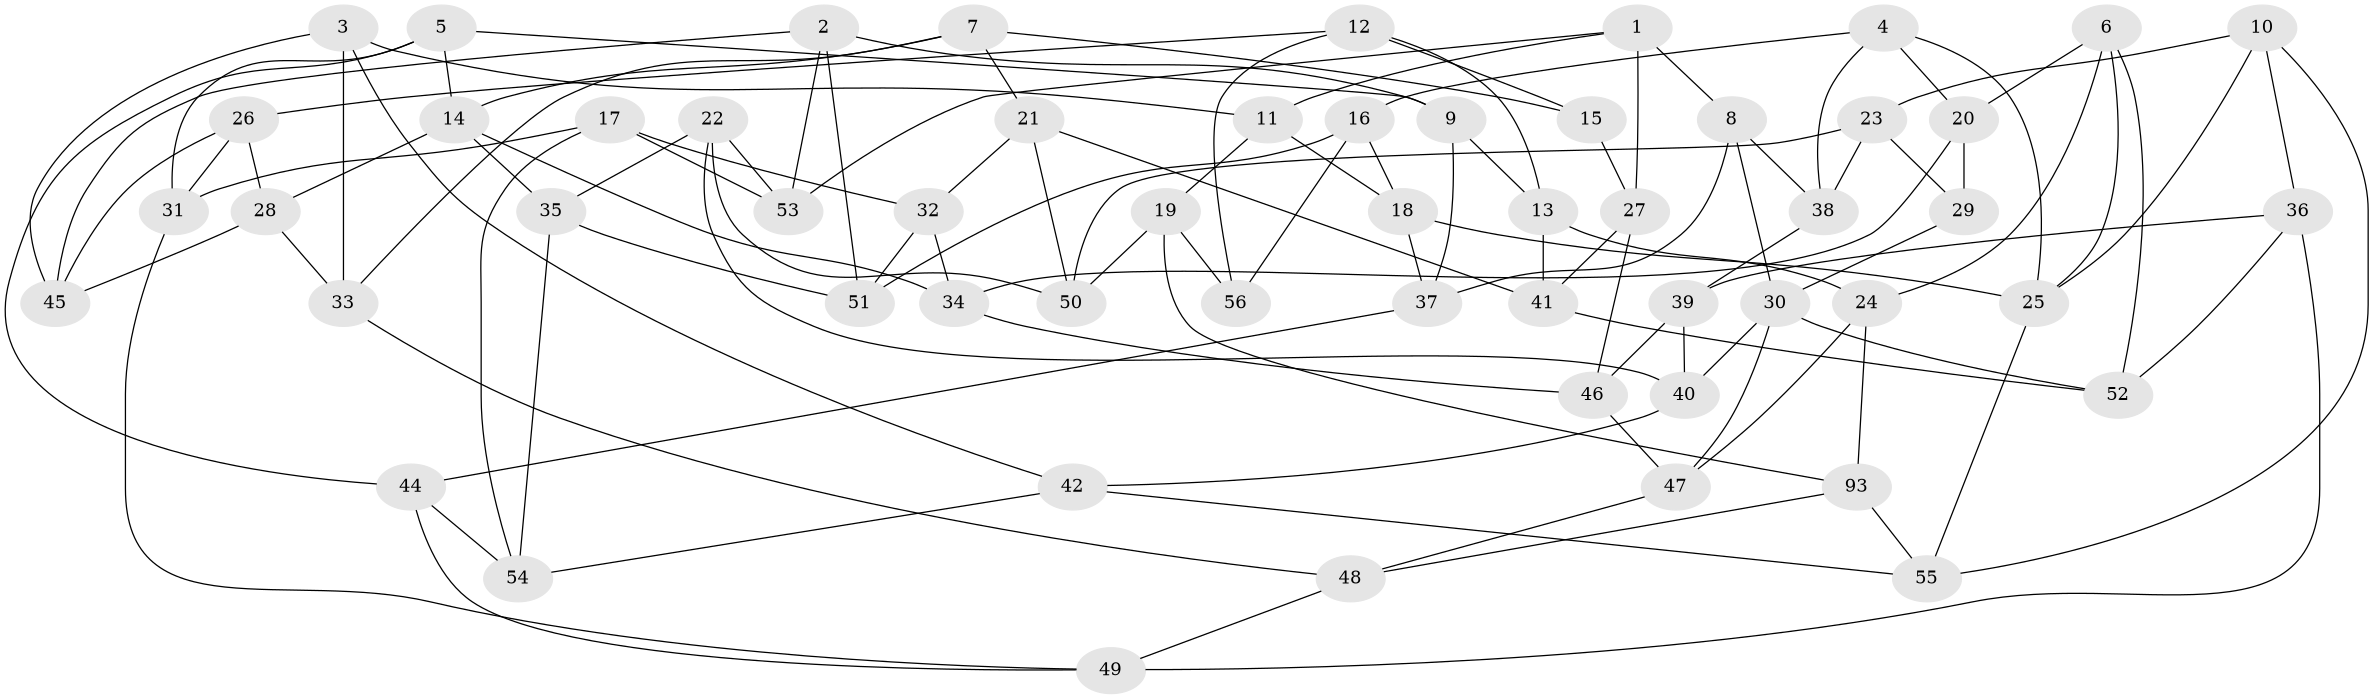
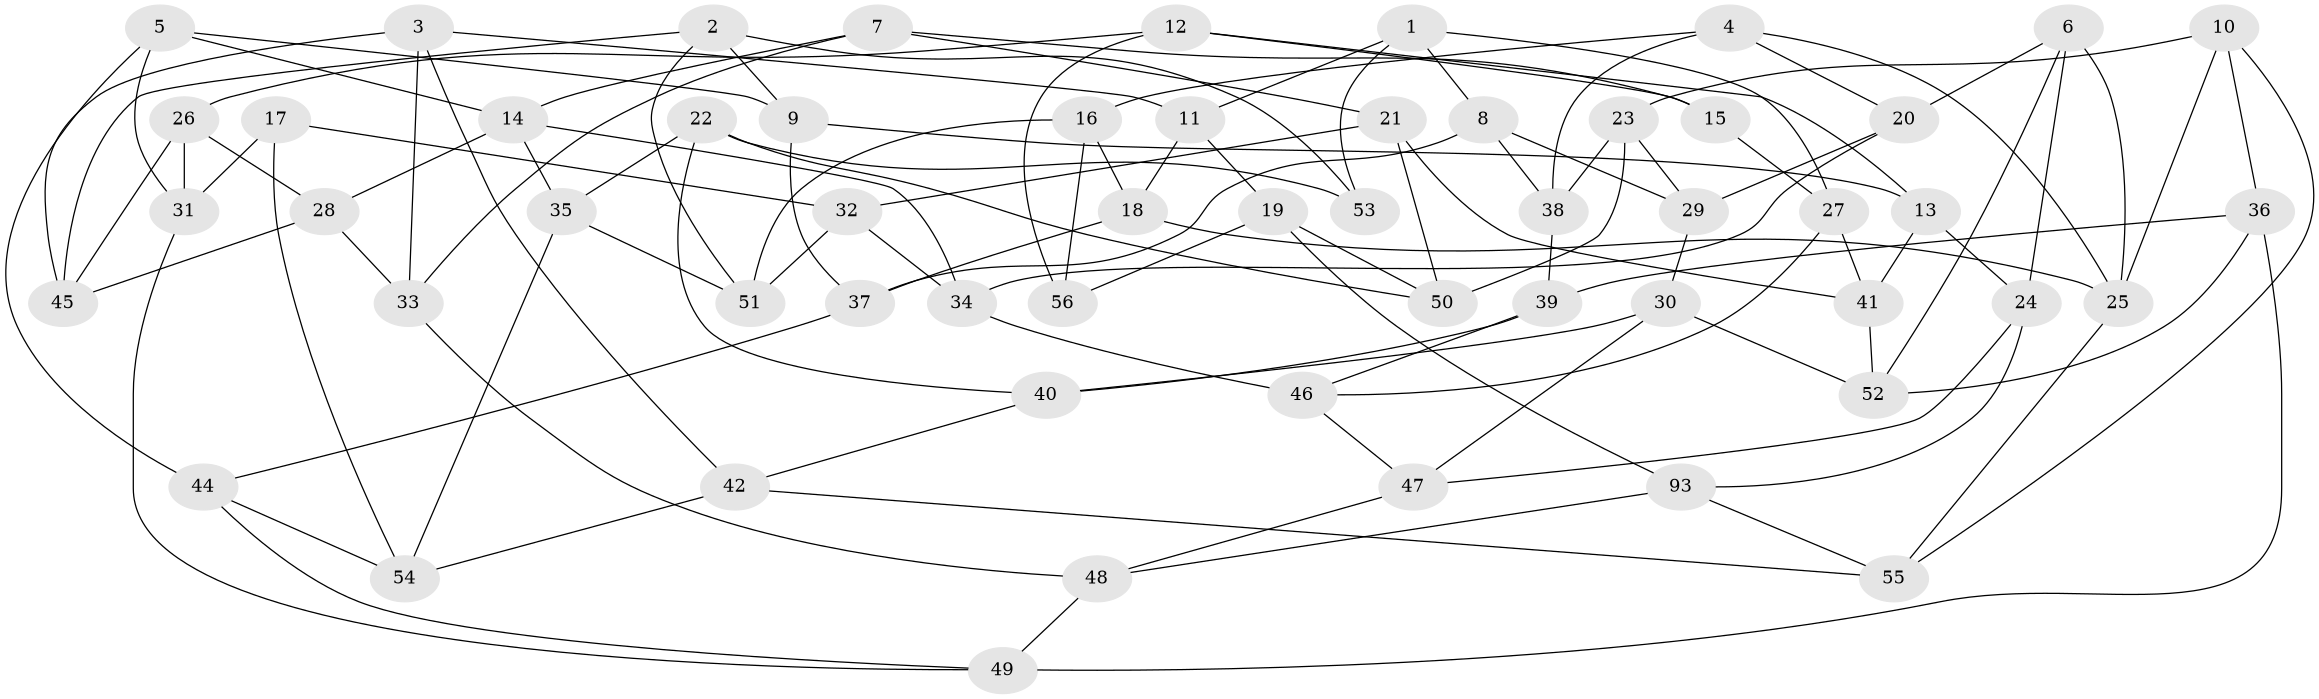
  graph {
    node [color=gray90 style=filled]
    1
    8
    11
    27
    53
    38
    29
    37
    18
    19
    41
    46
    2
    9
    45
    51
    13
    3
    33
    42
    48
    55
    54
    4
    16
    20
    25
    56
    34
    39
    5
    31
    44
    14
    15
    49
    6
    24
    52
    n40 [label=93]
    47
    7
    21
    28
    35
    32
    50
    30
    10
    23
    36
    12
    26
    17
    22
    40
    1 -- 8
    1 -- 11
    1 -- 27
    1 -- 53
    8 -- 38
-   8 -- 30
+   8 -- 29
    8 -- 37
    11 -- 18
    11 -- 19
    27 -- 41
    27 -- 46
    38 -- 39
    29 -- 30
    37 -- 44
    18 -- 37
    18 -- 25
    19 -- 56
    19 -- n40
    19 -- 50
    41 -- 52
    46 -- 47
    2 -- 53
    2 -- 9
    2 -- 45
    2 -- 51
    9 -- 37
    9 -- 13
    13 -- 41
    13 -- 24
    3 -- 11
    3 -- 45
    3 -- 33
    3 -- 42
    33 -- 48
    42 -- 55
    42 -- 54
    48 -- 49
    4 -- 38
    4 -- 16
    4 -- 20
    4 -- 25
    16 -- 18
    16 -- 51
    16 -- 56
    20 -- 29
    20 -- 34
    25 -- 55
    34 -- 46
    39 -- 46
    39 -- 40
    5 -- 9
    5 -- 31
    5 -- 44
    5 -- 14
    31 -- 49
    44 -- 54
    44 -- 49
    14 -- 34
    14 -- 28
    14 -- 35
    15 -- 27
    6 -- 20
    6 -- 25
    6 -- 24
    6 -- 52
    24 -- n40
    24 -- 47
    n40 -- 48
    n40 -- 55
    47 -- 48
    7 -- 33
    7 -- 14
    7 -- 15
    7 -- 21
    21 -- 41
    21 -- 32
    21 -- 50
    28 -- 45
    28 -- 33
    35 -- 51
    35 -- 54
    32 -- 51
    32 -- 34
    30 -- 52
    30 -- 47
    30 -- 40
    10 -- 55
    10 -- 25
    10 -- 23
    10 -- 36
    23 -- 38
    23 -- 29
    23 -- 50
    36 -- 39
    36 -- 49
    36 -- 52
    12 -- 13
    12 -- 56
    12 -- 15
    12 -- 26
    26 -- 45
    26 -- 31
    26 -- 28
-   17 -- 53
    17 -- 54
    17 -- 31
    17 -- 32
    22 -- 53
    22 -- 35
    22 -- 50
    22 -- 40
    40 -- 42
  }
